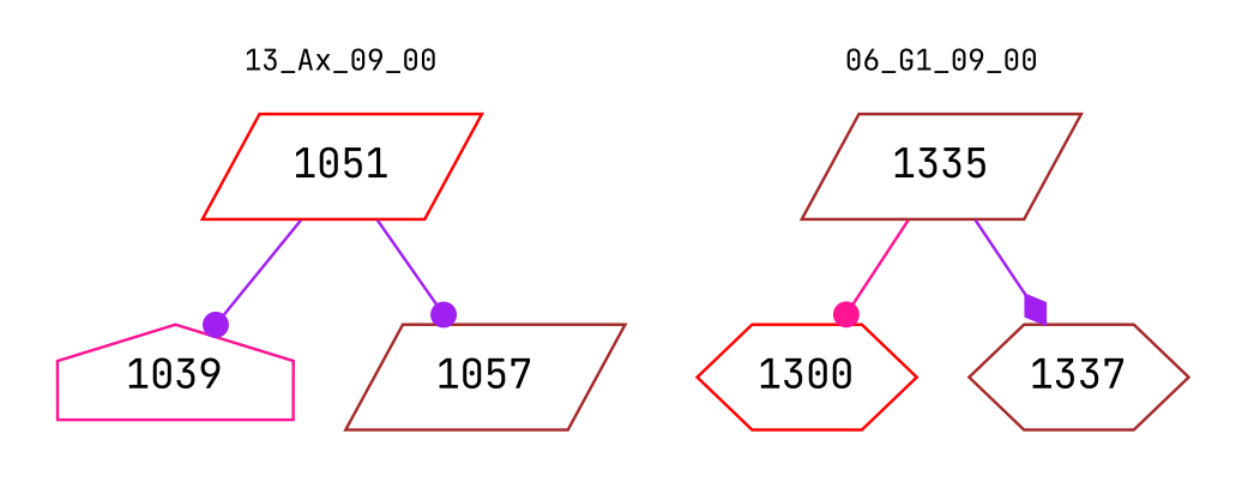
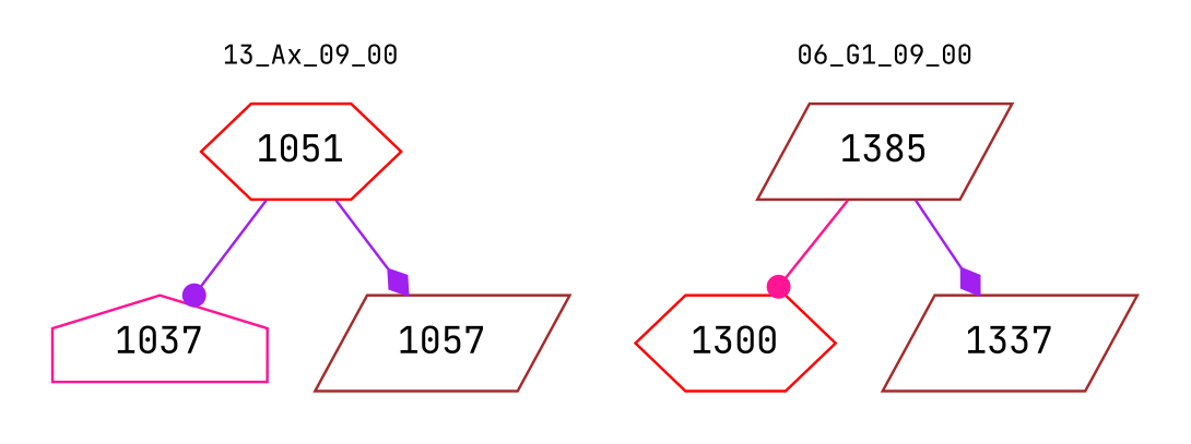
  digraph {
    fontname="JetBrains Mono"
    node [color=brown fontname="JetBrains Mono" shape=parallelogram]
    edge [arrowhead=dot color=purple fontname="JetBrains Mono"]
-   n1 [color=red label=1051]
-   n2 [color=deeppink label=1039 shape=house]
+   n1 [color=red label=1051 shape=hexagon]
+   n2 [color=deeppink label=1037 shape=house]
    n3 [label=1057]
-   n4 [label=1335]
+   n4 [label=1385]
    n5 [color=red label=1300 shape=hexagon]
-   n6 [label=1337 shape=hexagon]
+   n6 [label=1337]
    subgraph cluster_1 {
      color=white
      fontsize=10
      label="13_Ax_09_00"
      n1
      n2
      n3
    }
    subgraph cluster_2 {
      color=white
      fontsize=10
      label="06_G1_09_00"
      n4
      n5
      n6
    }
    n1 -> n2
-   n1 -> n3
+   n1 -> n3 [arrowhead=diamond]
    n4 -> n5 [color=deeppink]
    n4 -> n6 [arrowhead=diamond]
  }
